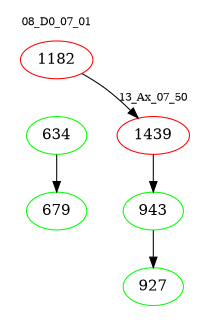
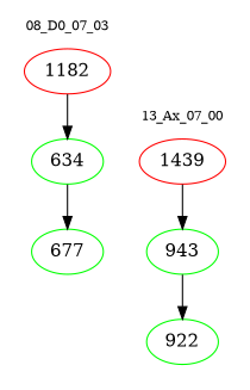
  digraph {
    node [color=green]
    edge [color=black]
    n1 [color=red label=1439]
-   n2 [label=927]
+   n2 [label=922]
    n3 [label=943]
    n4 [color=red label=1182]
    n5 [label=634]
-   n6 [label=679]
+   n6 [label=677]
    subgraph cluster_1 {
      color=white
      fontsize=10
-     label="13_Ax_07_50"
+     label="13_Ax_07_00"
      n1
      n2
      n3
    }
    subgraph cluster_2 {
      color=white
      fontsize=10
-     label="08_D0_07_01"
+     label="08_D0_07_03"
      n4
      n5
      n6
    }
    n1 -> n3
    n3 -> n2
-   n4 -> n1
+   n4 -> n5
    n5 -> n6
  }
